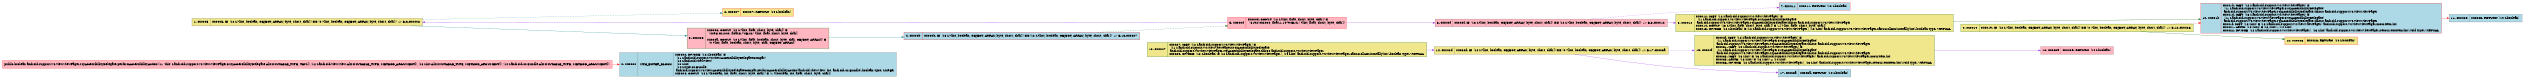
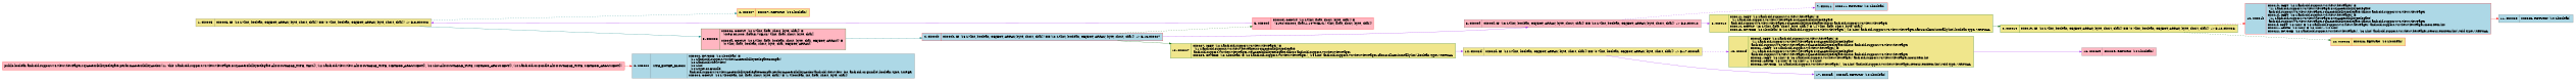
  digraph {
    rankdir=LR
    node [color=gray40 fillcolor=khaki shape=record style=filled]
    edge [color=purple]
    n1 [fillcolor=lightblue label="{0\:\ 0x0000|MTH_ENTER_BLOCK\l|0x0000: INVOKE  (r2 I:boolean) = \l  (r1 I:android.support.v4.view.AccessibilityDelegateCompat)\l  (r2 I:android.view.View)\l  (r3 I:int)\l  (r4 I:type.os.Bundle)\l android.support.v4.view.AccessibilityDelegateCompat.performAccessibilityAction(android.view.View, int, android.os.Bundle):boolean type: SUPER \l0x0004: CONST  (r4 I:?[boolean, int, float, short, byte, char]) = (1 ?[boolean, int, float, short, byte, char]) \l}"]
    n2 [label="{1\:\ 0x0005|0x0005: IF  (r2 I:?[int, boolean, OBJECT, ARRAY, byte, short, char]) == (0 ?[int, boolean, OBJECT, ARRAY, byte, short, char])  \-\> B:3:0x0008 \l}"]
    n3 [color=red label="{2\:\ 0x0007|0x0007: RETURN  (r4 I:boolean) \l}"]
    n4 [color=darkgreen fillcolor=lightpink label="{3\:\ 0x0008|0x0008: CONST  (r2 I:?[int, float, short, byte, char]) = \l  (4096(0x1000, float:5.74E\-42) ?[int, float, short, byte, char])\l \l0x000a: CONST  (r0 I:?[int, float, boolean, short, byte, char, OBJECT, ARRAY]) = \l  (0 ?[int, float, boolean, short, byte, char, OBJECT, ARRAY])\l \l}"]
    n5 [color=red fillcolor=lightblue label="{4\:\ 0x000b|0x000b: IF  (r3 I:?[int, boolean, OBJECT, ARRAY, byte, short, char]) == (r2 I:?[int, boolean, OBJECT, ARRAY, byte, short, char])  \-\> B:13:0x0027 \l}"]
    n6 [color=red fillcolor=lightpink label="{5\:\ 0x000d|0x000d: CONST  (r2 I:?[int, float, short, byte, char]) = \l  (8192(0x2000, float:1.14794E\-41) ?[int, float, short, byte, char])\l \l}"]
    n7 [color=darkgreen label="{13\:\ 0x0027|0x0027: IGET  (r2 I:android.support.v4.view.ViewPager) = \l  (r1 I:android.support.v4.view.ViewPager$MyAccessibilityDelegate)\l android.support.v4.view.ViewPager.MyAccessibilityDelegate.this$0 android.support.v4.view.ViewPager \l0x0029: INVOKE  (r2 I:boolean) = (r2 I:android.support.v4.view.ViewPager), (r4 I:int) android.support.v4.view.ViewPager.canScrollHorizontally(int):boolean type: VIRTUAL \l}"]
    n8 [fillcolor=lightpink label="{6\:\ 0x000f|0x000f: IF  (r3 I:?[int, boolean, OBJECT, ARRAY, byte, short, char]) == (r2 I:?[int, boolean, OBJECT, ARRAY, byte, short, char])  \-\> B:8:0x0012 \l}"]
    n9 [label="{14\:\ 0x002d|0x002d: IF  (r2 I:?[int, boolean, OBJECT, ARRAY, byte, short, char]) == (0 ?[int, boolean, OBJECT, ARRAY, byte, short, char])  \-\> B:17:0x003a \l}"]
    n10 [color=red fillcolor=lightblue label="{7\:\ 0x0011|0x0011: RETURN  (r0 I:boolean) \l}"]
    n11 [color=darkgreen label="{8\:\ 0x0012|0x0012: IGET  (r2 I:android.support.v4.view.ViewPager) = \l  (r1 I:android.support.v4.view.ViewPager$MyAccessibilityDelegate)\l android.support.v4.view.ViewPager.MyAccessibilityDelegate.this$0 android.support.v4.view.ViewPager \l0x0014: CONST  (r3 I:?[int, float, short, byte, char]) = (\-1 ?[int, float, short, byte, char]) \l0x0015: INVOKE  (r2 I:boolean) = (r2 I:android.support.v4.view.ViewPager), (r3 I:int) android.support.v4.view.ViewPager.canScrollHorizontally(int):boolean type: VIRTUAL \l}"]
    n12 [color=darkgreen label="{9\:\ 0x0019|0x0019: IF  (r2 I:?[int, boolean, OBJECT, ARRAY, byte, short, char]) == (0 ?[int, boolean, OBJECT, ARRAY, byte, short, char])  \-\> B:12:0x0026 \l}"]
    n13 [color=red fillcolor=lightblue label="{10\:\ 0x001b|0x001b: IGET  (r2 I:android.support.v4.view.ViewPager) = \l  (r1 I:android.support.v4.view.ViewPager$MyAccessibilityDelegate)\l android.support.v4.view.ViewPager.MyAccessibilityDelegate.this$0 android.support.v4.view.ViewPager \l0x001d: IGET  (r3 I:android.support.v4.view.ViewPager) = \l  (r1 I:android.support.v4.view.ViewPager$MyAccessibilityDelegate)\l android.support.v4.view.ViewPager.MyAccessibilityDelegate.this$0 android.support.v4.view.ViewPager \l0x001f: IGET  (r3 I:int) = (r3 I:android.support.v4.view.ViewPager) android.support.v4.view.ViewPager.mCurItem int \l0x0021: ARITH  (r3 I:int) = (r3 I:int) \- (r4 I:int) \l0x0022: INVOKE  (r2 I:android.support.v4.view.ViewPager), (r3 I:int) android.support.v4.view.ViewPager.setCurrentItem(int):void type: VIRTUAL \l}"]
    n14 [color=red label="{12\:\ 0x0026|0x0026: RETURN  (r0 I:boolean) \l}"]
    n15 [fillcolor=lightblue label="{11\:\ 0x0025|0x0025: RETURN  (r4 I:boolean) \l}"]
    n16 [color=darkgreen label="{15\:\ 0x002f|0x002f: IGET  (r2 I:android.support.v4.view.ViewPager) = \l  (r1 I:android.support.v4.view.ViewPager$MyAccessibilityDelegate)\l android.support.v4.view.ViewPager.MyAccessibilityDelegate.this$0 android.support.v4.view.ViewPager \l0x0031: IGET  (r3 I:android.support.v4.view.ViewPager) = \l  (r1 I:android.support.v4.view.ViewPager$MyAccessibilityDelegate)\l android.support.v4.view.ViewPager.MyAccessibilityDelegate.this$0 android.support.v4.view.ViewPager \l0x0033: IGET  (r3 I:int) = (r3 I:android.support.v4.view.ViewPager) android.support.v4.view.ViewPager.mCurItem int \l0x0035: ARITH  (r3 I:int) = (r3 I:int) + (r4 I:int) \l0x0036: INVOKE  (r2 I:android.support.v4.view.ViewPager), (r3 I:int) android.support.v4.view.ViewPager.setCurrentItem(int):void type: VIRTUAL \l}"]
    n17 [fillcolor=lightblue label="{17\:\ 0x003a|0x003a: RETURN  (r0 I:boolean) \l}"]
    n18 [fillcolor=lightpink label="{16\:\ 0x0039|0x0039: RETURN  (r4 I:boolean) \l}"]
    n19 [color=red fillcolor=lightpink label="{public boolean android.support.v4.view.ViewPager.MyAccessibilityDelegate.performAccessibilityAction((r1 'this' I:android.support.v4.view.ViewPager$MyAccessibilityDelegate A[IMMUTABLE_TYPE, THIS]), (r2 I:android.view.View A[IMMUTABLE_TYPE, METHOD_ARGUMENT]), (r3 I:int A[IMMUTABLE_TYPE, METHOD_ARGUMENT]), (r4 I:android.os.Bundle A[IMMUTABLE_TYPE, METHOD_ARGUMENT])) }"]
    n2 -> n3 [color=teal style=dashed]
    n2 -> n4 [color=teal]
    n4 -> n5 [color=teal]
    n5 -> n6 [color=darkgreen style=dashed]
+   n5 -> n7 [color=darkgreen]
    n6 -> n2
-   n6 -> n8
+   n5 -> n8
    n7 -> n9
    n8 -> n10 [style=dashed]
    n8 -> n11
    n9 -> n16 [style=dashed]
    n9 -> n17
-   n11 -> n13 [color=darkgreen]
+   n11 -> n12 [color=darkgreen]
    n12 -> n13 [color=red style=dashed]
-   n12 -> n14 [color=darkgreen]
+   n12 -> n14 [color=darkgreen style=dashed]
    n13 -> n15 [color=red]
    n16 -> n18
    n19 -> n1 [color=red]
  }
